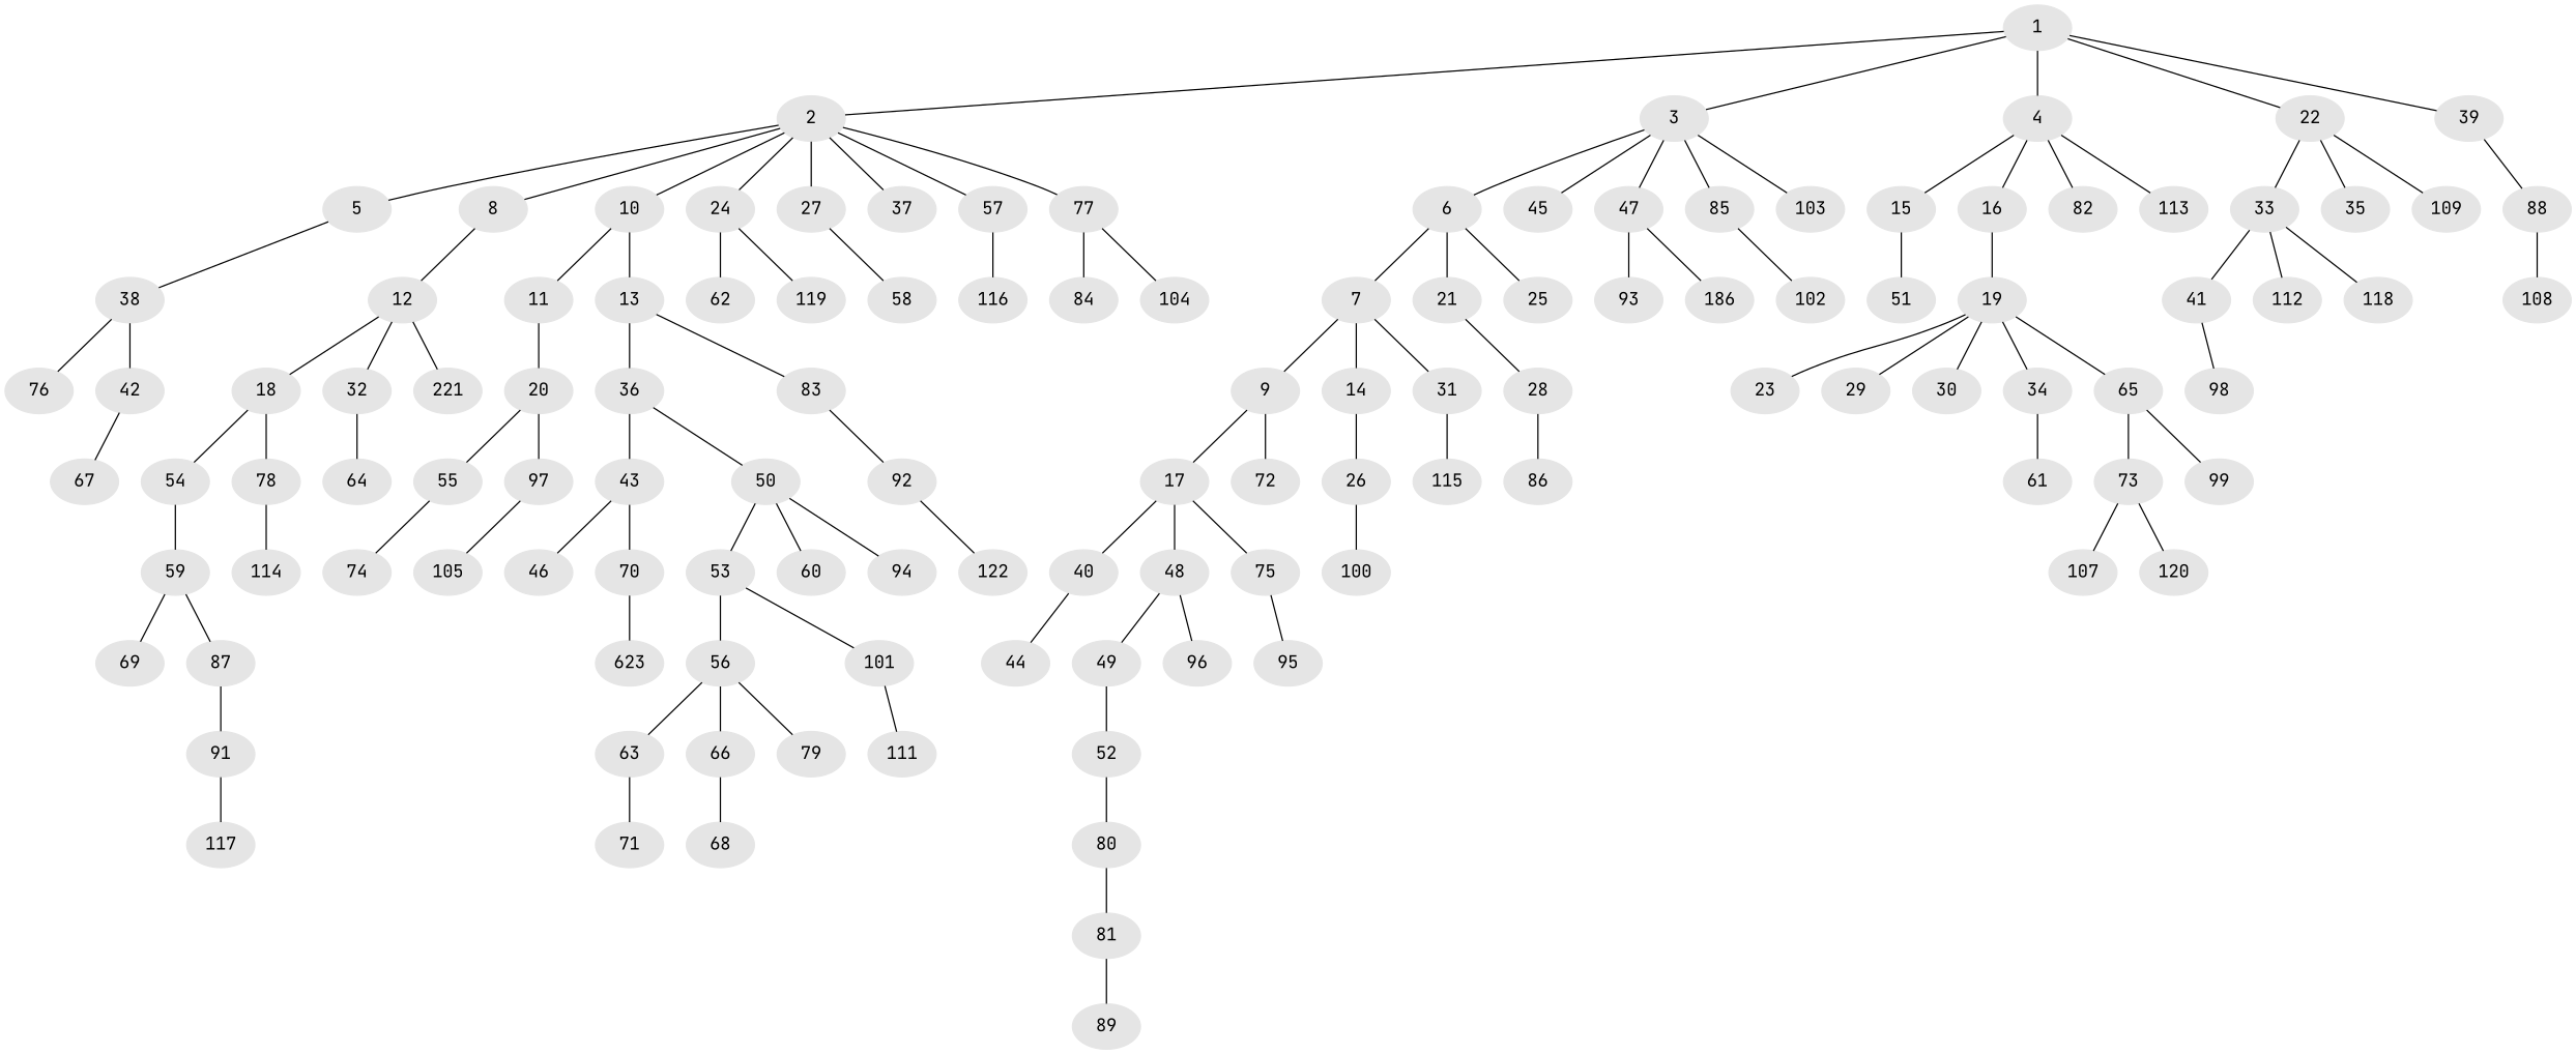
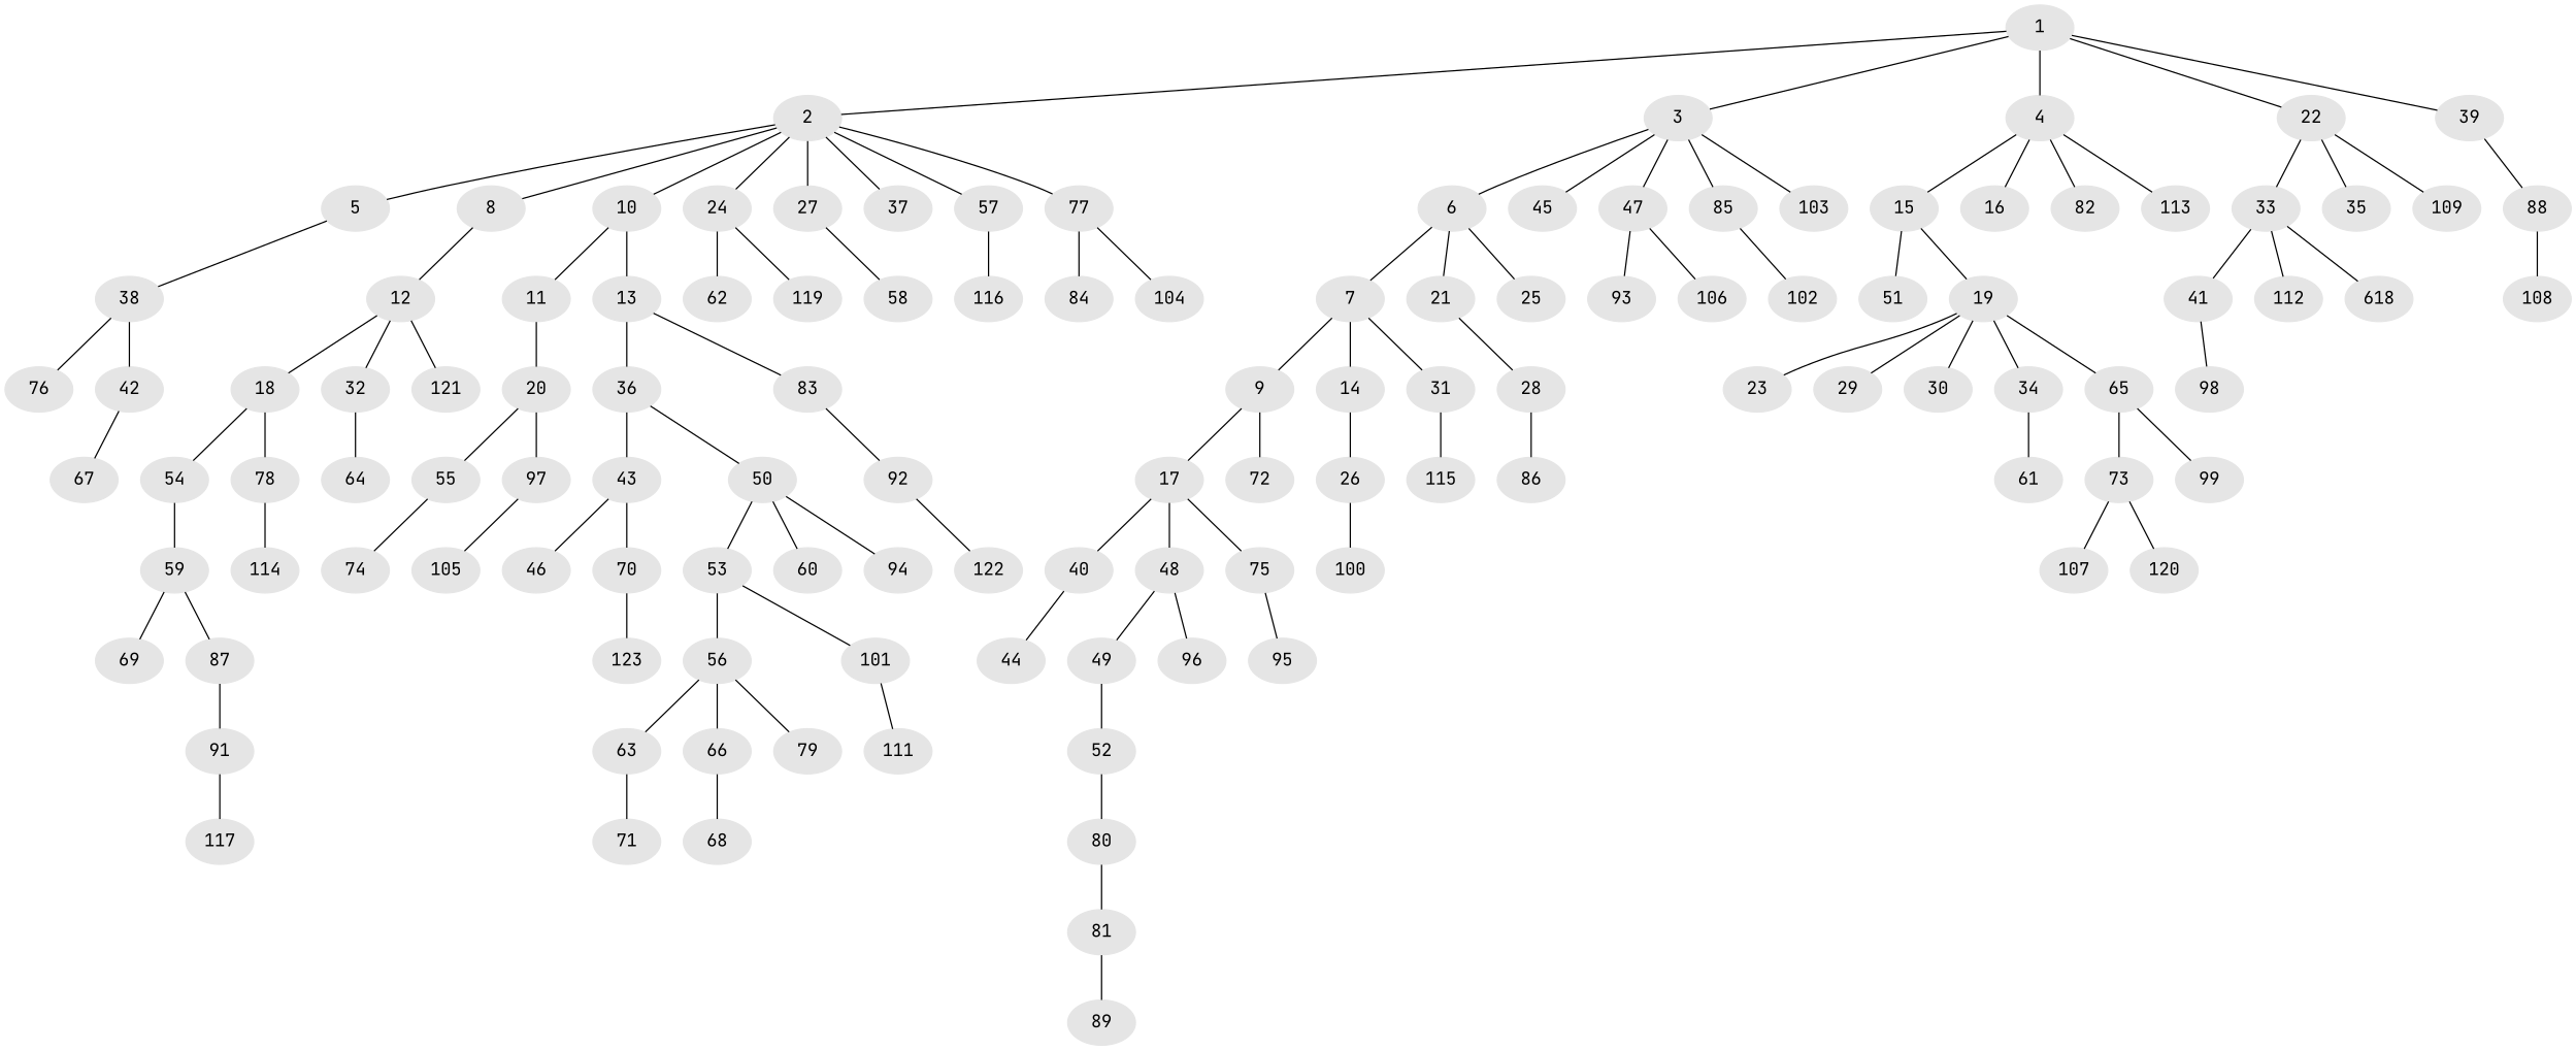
  graph {
    fontname="JetBrains Mono"
    node [color=gray90 fontname="JetBrains Mono" style=filled]
    edge [fontname="JetBrains Mono"]
    1
    2
    3
    4
    22
    39
    5
    8
    10
    24
    27
    37
    57
    77
    6
    45
    47
    85
    103
    15
    16
    82
    113
    33
    35
    109
    88
    38
    12
    11
    13
    62
    119
    58
    116
    84
    104
    7
    21
    25
    93
-   106 [label=186]
+   106
    102
    51
    19
    76
    42
    9
    14
    31
    28
    17
    72
    26
    115
    18
    32
-   121 [label=221]
+   121
    40
    48
    75
    20
    36
    83
    55
    97
    54
    78
    64
    43
    50
    92
    100
    23
    29
    30
    34
    65
    44
    49
    96
    95
    59
    114
    61
    73
    99
    74
    105
    86
    41
    112
-   118
+   118 [label=618]
    98
    46
    70
    53
    60
    94
    67
    108
-   123 [label=623]
+   123
    52
    80
    56
    101
    81
    63
    66
    79
    111
    69
    87
    71
    68
    91
    107
    120
    89
    122
    117
    1 -- 2
    1 -- 3
    1 -- 4
    1 -- 22
    1 -- 39
    2 -- 5
    2 -- 8
    2 -- 10
    2 -- 24
    2 -- 27
    2 -- 37
    2 -- 57
    2 -- 77
    3 -- 6
    3 -- 45
    3 -- 47
    3 -- 85
    3 -- 103
    4 -- 15
    4 -- 16
    4 -- 82
    4 -- 113
    22 -- 33
    22 -- 35
    22 -- 109
    39 -- 88
    5 -- 38
    8 -- 12
    10 -- 11
    10 -- 13
    24 -- 62
    24 -- 119
    27 -- 58
    57 -- 116
    77 -- 84
    77 -- 104
    6 -- 7
    6 -- 21
    6 -- 25
    47 -- 93
    47 -- 106
    85 -- 102
    15 -- 51
-   16 -- 19
+   15 -- 19
    33 -- 41
    33 -- 112
    33 -- 118
    88 -- 108
    38 -- 76
    38 -- 42
    12 -- 18
    12 -- 32
    12 -- 121
    11 -- 20
    13 -- 36
    13 -- 83
    7 -- 9
    7 -- 14
    7 -- 31
    21 -- 28
    19 -- 23
    19 -- 29
    19 -- 30
    19 -- 34
    19 -- 65
    42 -- 67
    9 -- 17
    9 -- 72
    14 -- 26
    31 -- 115
    28 -- 86
    17 -- 40
    17 -- 48
    17 -- 75
    26 -- 100
    18 -- 54
    18 -- 78
    32 -- 64
    40 -- 44
    48 -- 49
    48 -- 96
    75 -- 95
    20 -- 55
    20 -- 97
    36 -- 43
    36 -- 50
    83 -- 92
    55 -- 74
    97 -- 105
    54 -- 59
    78 -- 114
    43 -- 46
    43 -- 70
    50 -- 53
    50 -- 60
    50 -- 94
    92 -- 122
    34 -- 61
    65 -- 73
    65 -- 99
    49 -- 52
    59 -- 69
    59 -- 87
    73 -- 107
    73 -- 120
    41 -- 98
    70 -- 123
    53 -- 56
    53 -- 101
    52 -- 80
    80 -- 81
    56 -- 63
    56 -- 66
    56 -- 79
    101 -- 111
    81 -- 89
    63 -- 71
    66 -- 68
    87 -- 91
    91 -- 117
  }
